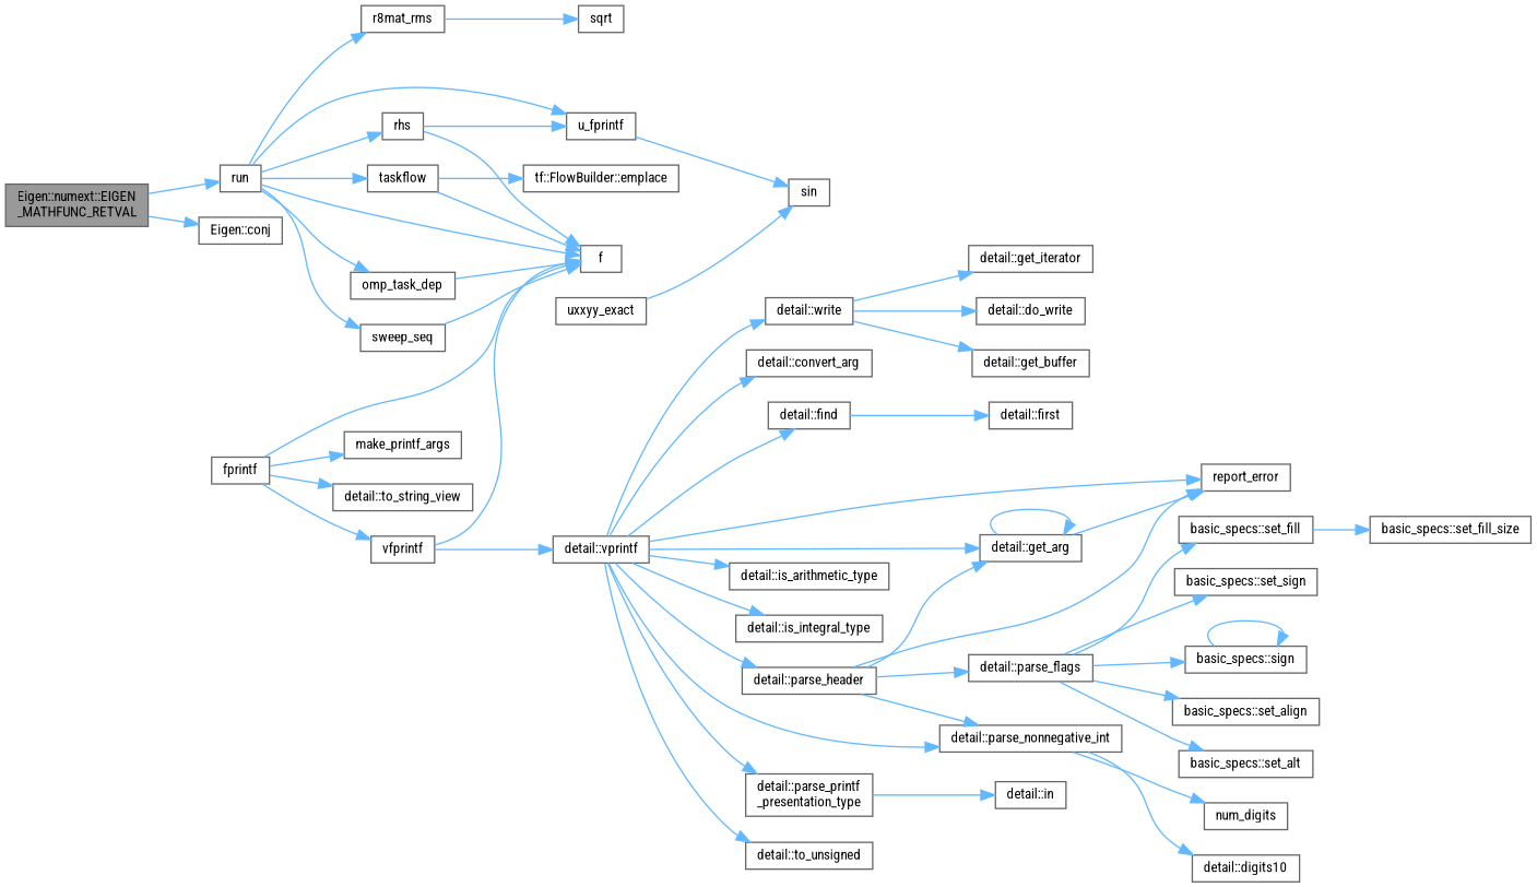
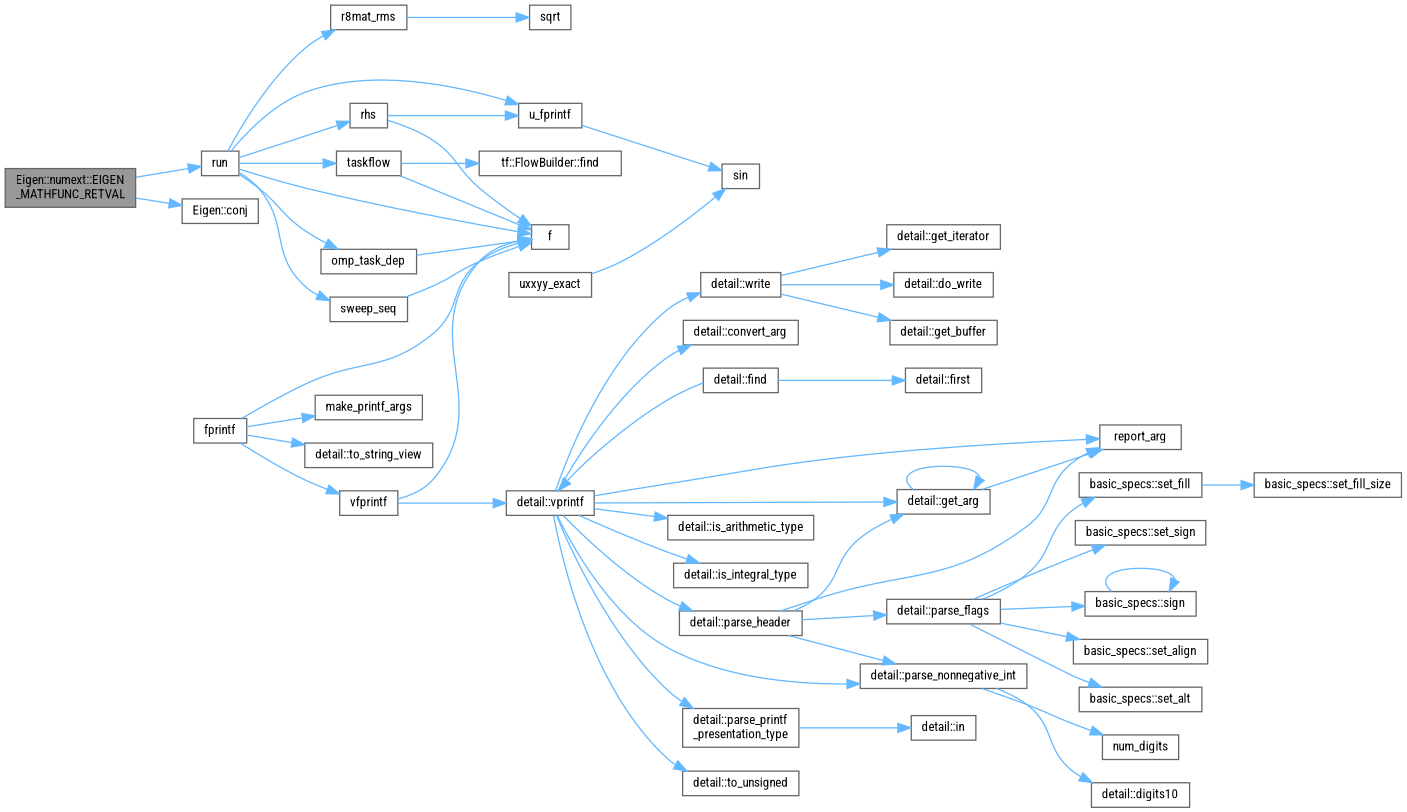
  digraph {
    fontname="Roboto Condensed"
    rankdir=LR
    node [color=grey40 fillcolor=white fontname="Roboto Condensed" fontsize=10 shape=box style=filled]
    edge [color=steelblue1 fontname="Roboto Condensed" fontsize=10 labelfontname=Helvetica labelfontsize=10 style=solid]
    n1 [color=gray40 fillcolor=grey60 fontcolor=black height=0.2 label="Eigen::numext::EIGEN\l_MATHFUNC_RETVAL" width=0.4]
    n2 [height=0.2 label="Eigen::conj" width=0.4]
    n3 [height=0.2 label=run width=0.4]
    n4 [height=0.2 label=f width=0.4]
    n5 [height=0.2 label=omp_task_dep width=0.4]
    n6 [height=0.2 label=r8mat_rms width=0.4]
    n7 [height=0.2 label=rhs width=0.4]
    n8 [height=0.2 label=u_fprintf width=0.4]
    n9 [height=0.2 label=sweep_seq width=0.4]
    n10 [height=0.2 label=taskflow width=0.4]
    n11 [height=0.2 label=fprintf width=0.4]
    n12 [height=0.2 label=make_printf_args width=0.4]
    n13 [height=0.2 label="detail::to_string_view" width=0.4]
    n14 [height=0.2 label=vfprintf width=0.4]
    n15 [height=0.2 label=sqrt width=0.4]
    n16 [height=0.2 label=sin width=0.4]
-   n17 [height=0.2 label="tf::FlowBuilder::emplace" width=0.4]
+   n17 [height=0.2 label="tf::FlowBuilder::find" width=0.4]
    n18 [height=0.2 label="detail::vprintf" width=0.4]
    n19 [height=0.2 label="detail::convert_arg" width=0.4]
    n20 [height=0.2 label="detail::find" width=0.4]
    n21 [height=0.2 label="detail::get_arg" width=0.4]
-   n22 [height=0.2 label=report_error width=0.4]
+   n22 [height=0.2 label=report_arg width=0.4]
    n23 [height=0.2 label="detail::is_arithmetic_type" width=0.4]
    n24 [height=0.2 label="detail::is_integral_type" width=0.4]
    n25 [height=0.2 label="detail::parse_header" width=0.4]
    n26 [height=0.2 label="detail::parse_nonnegative_int" width=0.4]
    n27 [height=0.2 label="detail::parse_printf\l_presentation_type" width=0.4]
    n28 [height=0.2 label="detail::to_unsigned" width=0.4]
    n29 [height=0.2 label="detail::write" width=0.4]
    n30 [height=0.2 label="detail::first" width=0.4]
    n31 [height=0.2 label="detail::parse_flags" width=0.4]
    n32 [height=0.2 label="detail::digits10" width=0.4]
    n33 [height=0.2 label=num_digits width=0.4]
    n34 [height=0.2 label="detail::in" width=0.4]
    n35 [height=0.2 label="detail::do_write" width=0.4]
    n36 [height=0.2 label="detail::get_buffer" width=0.4]
    n37 [height=0.2 label="detail::get_iterator" width=0.4]
    n38 [height=0.2 label="basic_specs::set_align" width=0.4]
    n39 [height=0.2 label="basic_specs::set_alt" width=0.4]
    n40 [height=0.2 label="basic_specs::set_fill" width=0.4]
    n41 [height=0.2 label="basic_specs::set_sign" width=0.4]
    n42 [height=0.2 label="basic_specs::sign" width=0.4]
    n43 [height=0.2 label="basic_specs::set_fill_size" width=0.4]
    n44 [height=0.2 label=uxxyy_exact width=0.4]
    n1 -> n2
    n1 -> n3
    n3 -> n4
    n3 -> n5
    n3 -> n6
    n3 -> n7
    n3 -> n8
    n3 -> n9
    n3 -> n10
    n5 -> n4
    n6 -> n15
    n7 -> n4
    n7 -> n8
    n8 -> n16
    n9 -> n4
    n10 -> n4
    n10 -> n17
    n11 -> n4
    n11 -> n12
    n11 -> n13
    n11 -> n14
    n14 -> n4
    n14 -> n18
    n18 -> n19
-   n18 -> n20
+   n20 -> n18
    n18 -> n21
    n18 -> n22
    n18 -> n23
    n18 -> n24
    n18 -> n25
    n18 -> n26
    n18 -> n27
    n18 -> n28
    n18 -> n29
    n20 -> n30
    n21 -> n21
    n21 -> n22
    n25 -> n21
    n25 -> n22
    n25 -> n26
    n25 -> n31
    n26 -> n32
    n26 -> n33
    n27 -> n34
    n29 -> n35
    n29 -> n36
    n29 -> n37
    n31 -> n38
    n31 -> n39
    n31 -> n40
    n31 -> n41
    n31 -> n42
    n40 -> n43
    n42 -> n42
    n44 -> n16
  }
